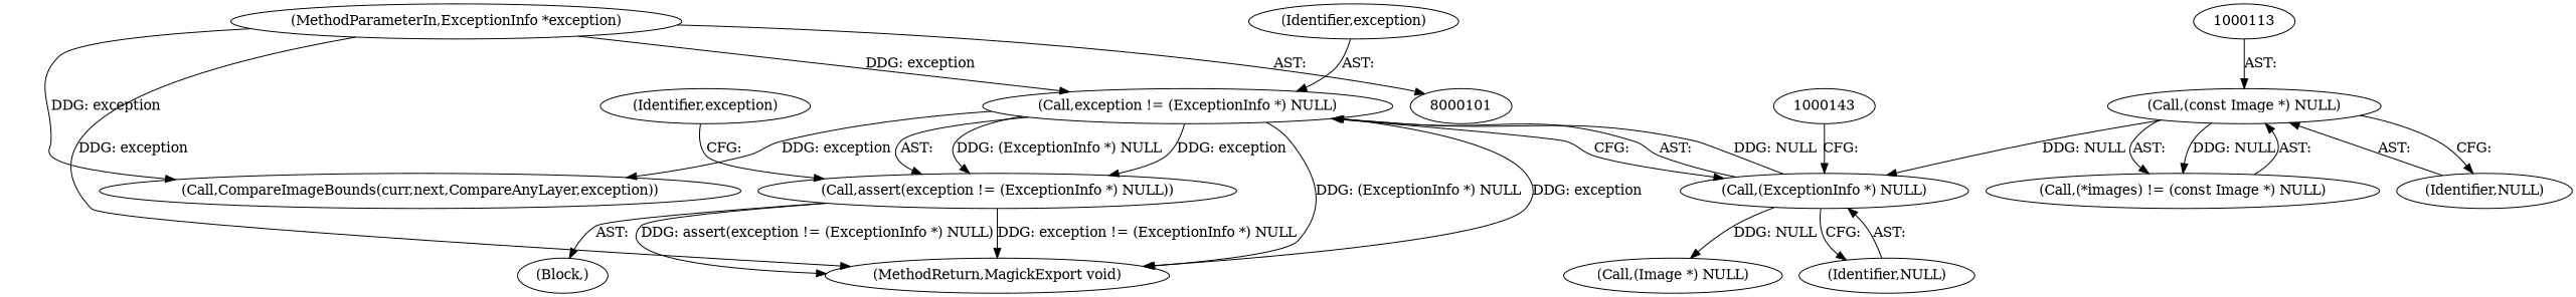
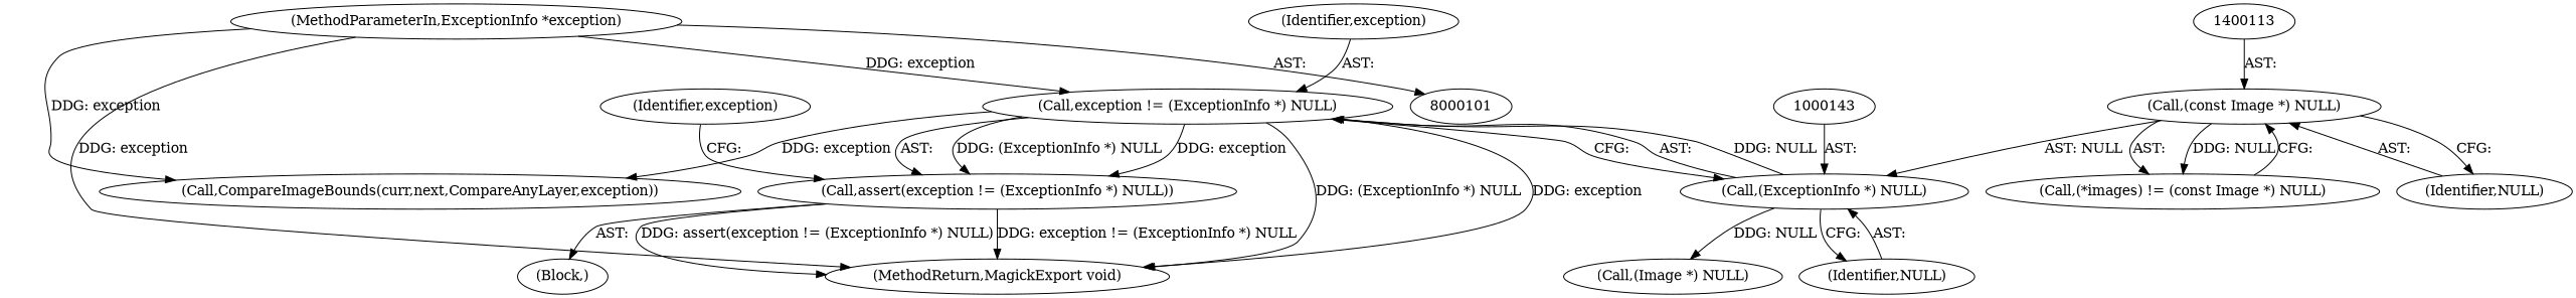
  digraph {
    n1 [label="(Call,assert(exception != (ExceptionInfo *) NULL))"]
    n2 [label="(Block,)"]
    n3 [label="(MethodReturn,MagickExport void)"]
    n4 [label="(Call,exception != (ExceptionInfo *) NULL)"]
    n5 [label="(Call,(ExceptionInfo *) NULL)"]
    n6 [label="(Call,CompareImageBounds(curr,next,CompareAnyLayer,exception))"]
    n7 [label="(Call,(Image *) NULL)"]
    n8 [label="(Identifier,NULL)"]
    n9 [label="(MethodParameterIn,ExceptionInfo *exception)"]
    n10 [label=8000101]
    n11 [label="(Call,(const Image *) NULL)"]
    n12 [label="(Call,(*images) != (const Image *) NULL)"]
    n13 [label="(Identifier,NULL)"]
    n14 [label="(Identifier,exception)"]
    n15 [label="(Identifier,exception)"]
    1000143
-   1000113
+   1000113 [label=1400113]
    n1 -> n2 [label="AST: "]
    n1 -> n3 [label="DDG: exception != (ExceptionInfo *) NULL"]
    n1 -> n3 [label="DDG: assert(exception != (ExceptionInfo *) NULL)"]
    n4 -> n1 [label="AST: "]
    n4 -> n1 [label="DDG: exception"]
    n4 -> n1 [label="DDG: (ExceptionInfo *) NULL"]
    n4 -> n3 [label="DDG: (ExceptionInfo *) NULL"]
    n4 -> n3 [label="DDG: exception"]
    n4 -> n5 [label="CFG: "]
    n4 -> n6 [label="DDG: exception"]
    n5 -> n4 [label="AST: "]
    n5 -> n4 [label="DDG: NULL"]
    n5 -> n7 [label="DDG: NULL"]
    n5 -> n8 [label="CFG: "]
    n8 -> n5 [label="AST: "]
    n9 -> n3 [label="DDG: exception"]
    n9 -> n4 [label="DDG: exception"]
    n9 -> n6 [label="DDG: exception"]
    n9 -> n10 [label="AST: "]
-   n11 -> n5 [label="DDG: NULL"]
+   n11 -> n5 [label="AST: NULL"]
    n11 -> n12 [label="AST: "]
    n11 -> n12 [label="DDG: NULL"]
    n11 -> n13 [label="CFG: "]
-   n12 -> n11 [label="AST: "]
+   n12 -> n11 [label="CFG: "]
    n13 -> n11 [label="AST: "]
    n14 -> n4 [label="AST: "]
    n15 -> n1 [label="CFG: "]
-   1000143 -> n5 [label="CFG: "]
+   1000143 -> n5 [label="AST: "]
    1000113 -> n11 [label="AST: "]
  }
